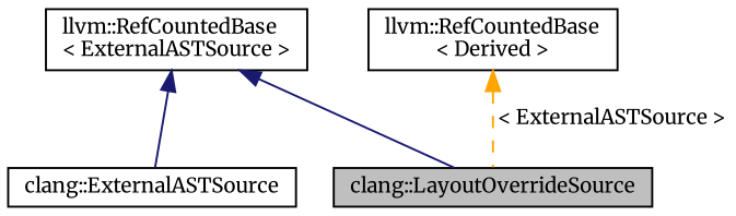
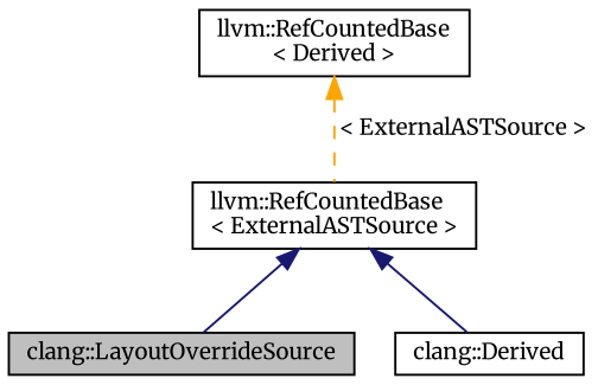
  digraph {
    fontname=Merriweather
    node [color=black fontname=Merriweather fontsize=10 shape=record]
    edge [color=midnightblue dir=back fontname=Merriweather fontsize=10 labelfontname=Helvetica labelfontsize=10 style=solid]
    n1 [fillcolor=grey75 fontcolor=black height=0.2 label="clang::LayoutOverrideSource" style=filled width=0.4]
-   n2 [height=0.2 label="clang::ExternalASTSource" width=0.4]
+   n2 [height=0.2 label="clang::Derived" width=0.4]
    n3 [height=0.2 label="llvm::RefCountedBase\l\< ExternalASTSource \>" width=0.4]
    n4 [height=0.2 label="llvm::RefCountedBase\l\< Derived \>" width=0.4]
    n3 -> n1
    n3 -> n2
-   n4 -> n1 [color=orange label=" \< ExternalASTSource \>" style=dashed]
+   n4 -> n3 [color=orange label=" \< ExternalASTSource \>" style=dashed]
  }
